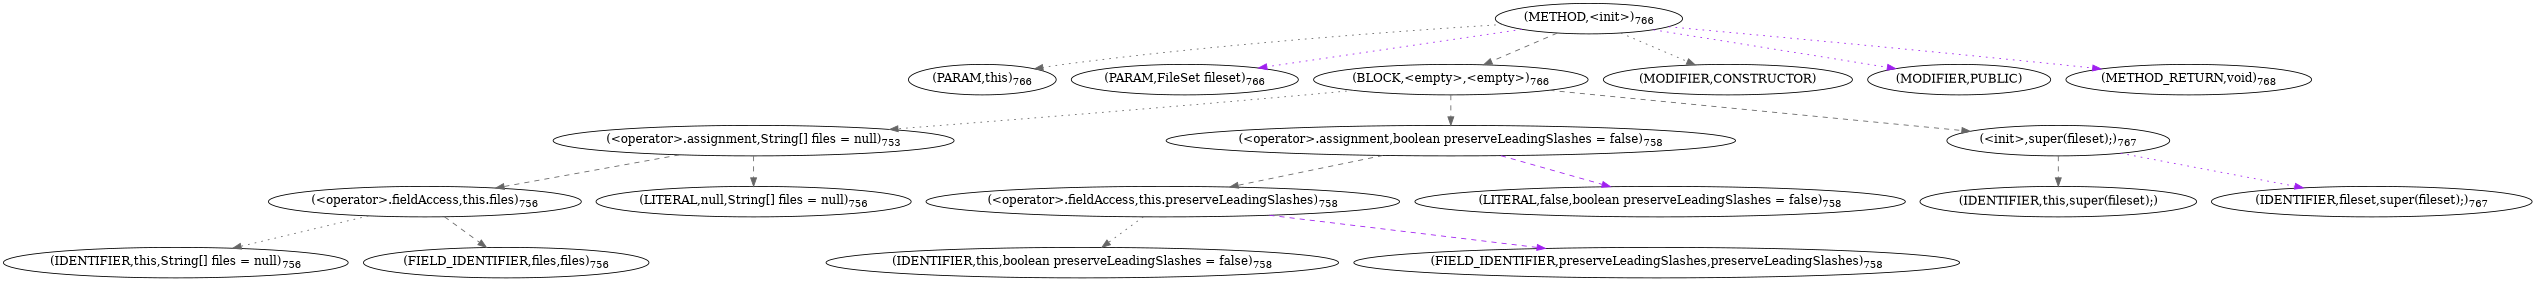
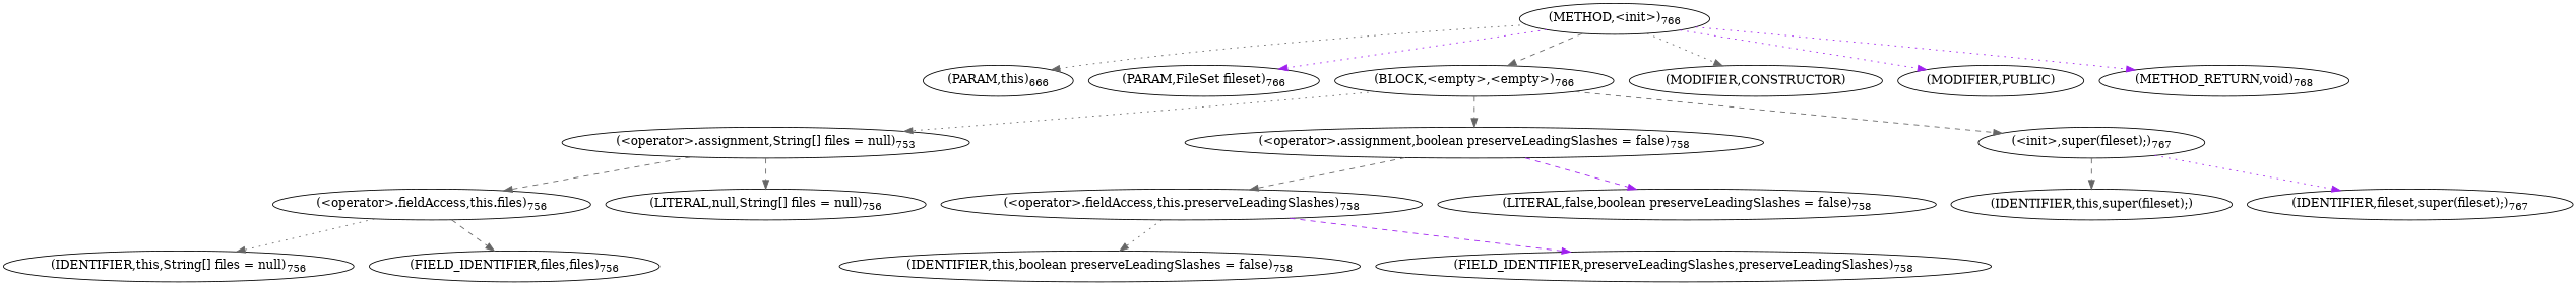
  digraph {
    edge [color=gray40 style=dashed]
    n1 [label=<(METHOD,&lt;init&gt;)<SUB>766</SUB>>]
-   n2 [label=<(PARAM,this)<SUB>766</SUB>>]
+   n2 [label=<(PARAM,this)<SUB>666</SUB>>]
    n3 [label=<(PARAM,FileSet fileset)<SUB>766</SUB>>]
    n4 [label=<(BLOCK,&lt;empty&gt;,&lt;empty&gt;)<SUB>766</SUB>>]
    n5 [label=<(MODIFIER,CONSTRUCTOR)>]
    n6 [label=<(MODIFIER,PUBLIC)>]
    n7 [label=<(METHOD_RETURN,void)<SUB>768</SUB>>]
    n8 [label=<(&lt;operator&gt;.assignment,String[] files = null)<SUB>753</SUB>>]
    n9 [label=<(&lt;operator&gt;.assignment,boolean preserveLeadingSlashes = false)<SUB>758</SUB>>]
    n10 [label=<(&lt;init&gt;,super(fileset);)<SUB>767</SUB>>]
    n11 [label=<(&lt;operator&gt;.fieldAccess,this.files)<SUB>756</SUB>>]
    n12 [label=<(LITERAL,null,String[] files = null)<SUB>756</SUB>>]
    n13 [label=<(&lt;operator&gt;.fieldAccess,this.preserveLeadingSlashes)<SUB>758</SUB>>]
    n14 [label=<(LITERAL,false,boolean preserveLeadingSlashes = false)<SUB>758</SUB>>]
    n15 [label=<(IDENTIFIER,this,super(fileset);)>]
    n16 [label=<(IDENTIFIER,fileset,super(fileset);)<SUB>767</SUB>>]
    n17 [label=<(IDENTIFIER,this,String[] files = null)<SUB>756</SUB>>]
    n18 [label=<(FIELD_IDENTIFIER,files,files)<SUB>756</SUB>>]
    n19 [label=<(IDENTIFIER,this,boolean preserveLeadingSlashes = false)<SUB>758</SUB>>]
    n20 [label=<(FIELD_IDENTIFIER,preserveLeadingSlashes,preserveLeadingSlashes)<SUB>758</SUB>>]
    n1 -> n2 [style=dotted]
    n1 -> n3 [color=purple style=dotted]
    n1 -> n4
    n1 -> n5 [style=dotted]
    n1 -> n6 [color=purple style=dotted]
    n1 -> n7 [color=purple style=dotted]
    n4 -> n8 [style=dotted]
    n4 -> n9
    n4 -> n10
    n8 -> n11
    n8 -> n12
    n9 -> n13
    n9 -> n14 [color=purple]
    n10 -> n15
    n10 -> n16 [color=purple style=dotted]
    n11 -> n17 [style=dotted]
    n11 -> n18
    n13 -> n19 [style=dotted]
    n13 -> n20 [color=purple]
  }
